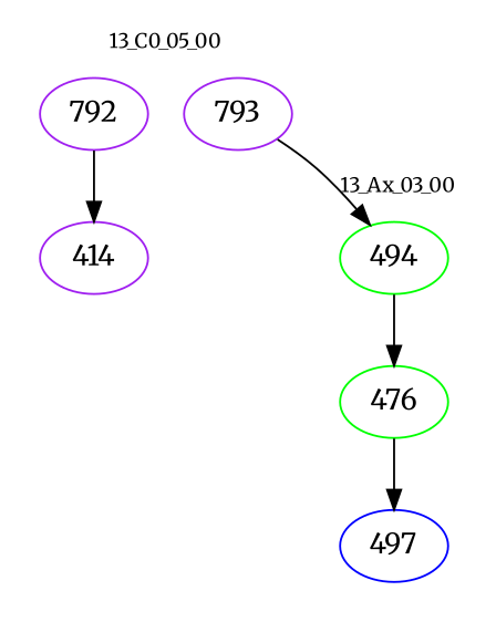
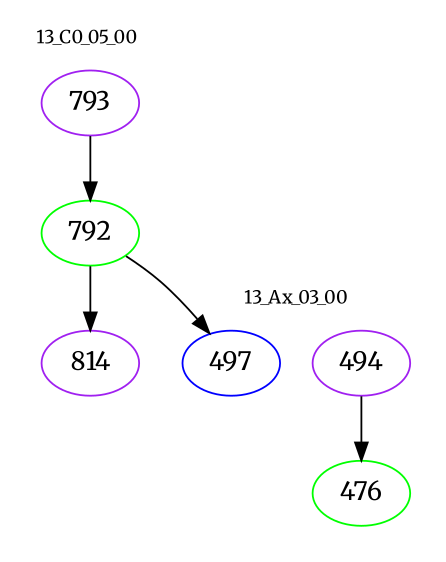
  digraph {
    fontname=Merriweather
    node [color=purple fontname=Merriweather]
    edge [color=black fontname=Merriweather]
-   n1 [color=green label=494]
+   n1 [label=494]
    n2 [color=green label=476]
    n3 [color=blue label=497]
    n4 [label=793]
-   n5 [label=792]
-   n6 [label=414]
+   n5 [color=green label=792]
+   n6 [label=814]
    subgraph cluster_1 {
      color=white
      fontsize=10
      label="13_Ax_03_00"
      n1
      n2
      n3
    }
    subgraph cluster_2 {
      color=white
      fontsize=10
      label="13_C0_05_00"
      n4
      n5
      n6
    }
    n1 -> n2
-   n2 -> n3
-   n4 -> n1
+   n5 -> n3
+   n4 -> n5
    n5 -> n6
  }
